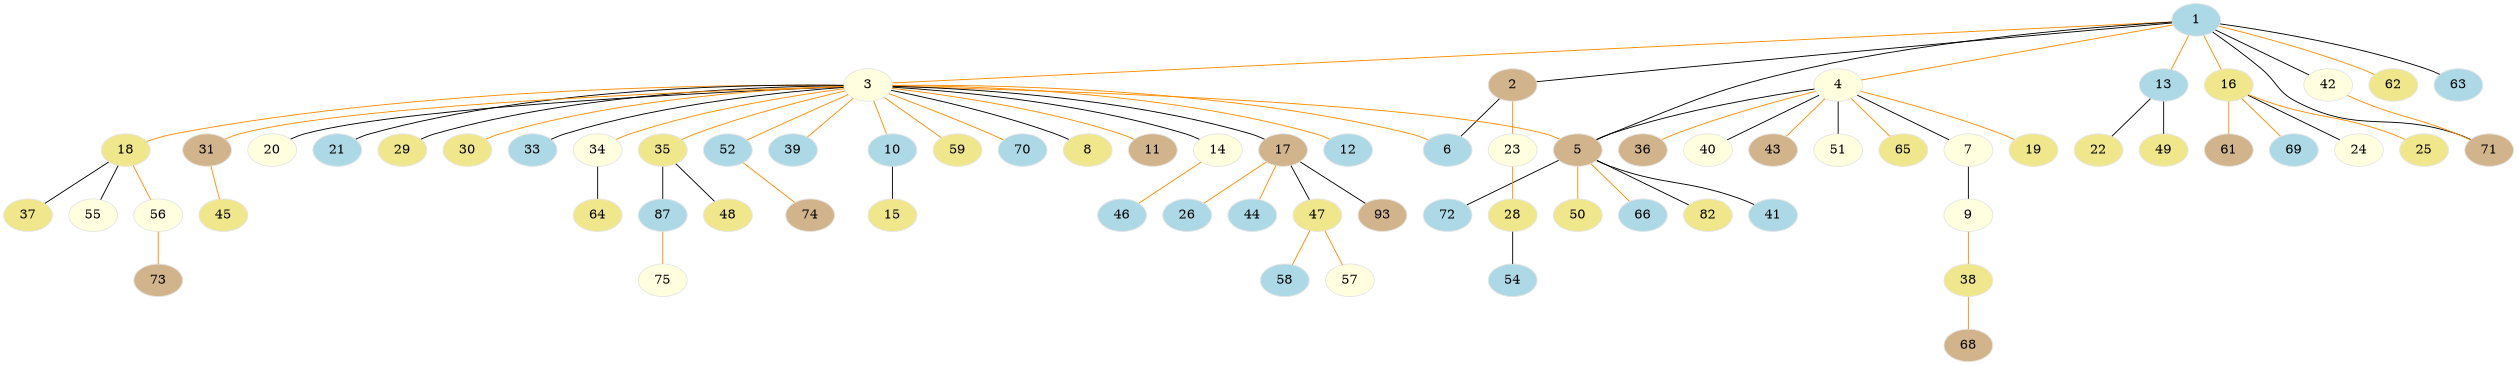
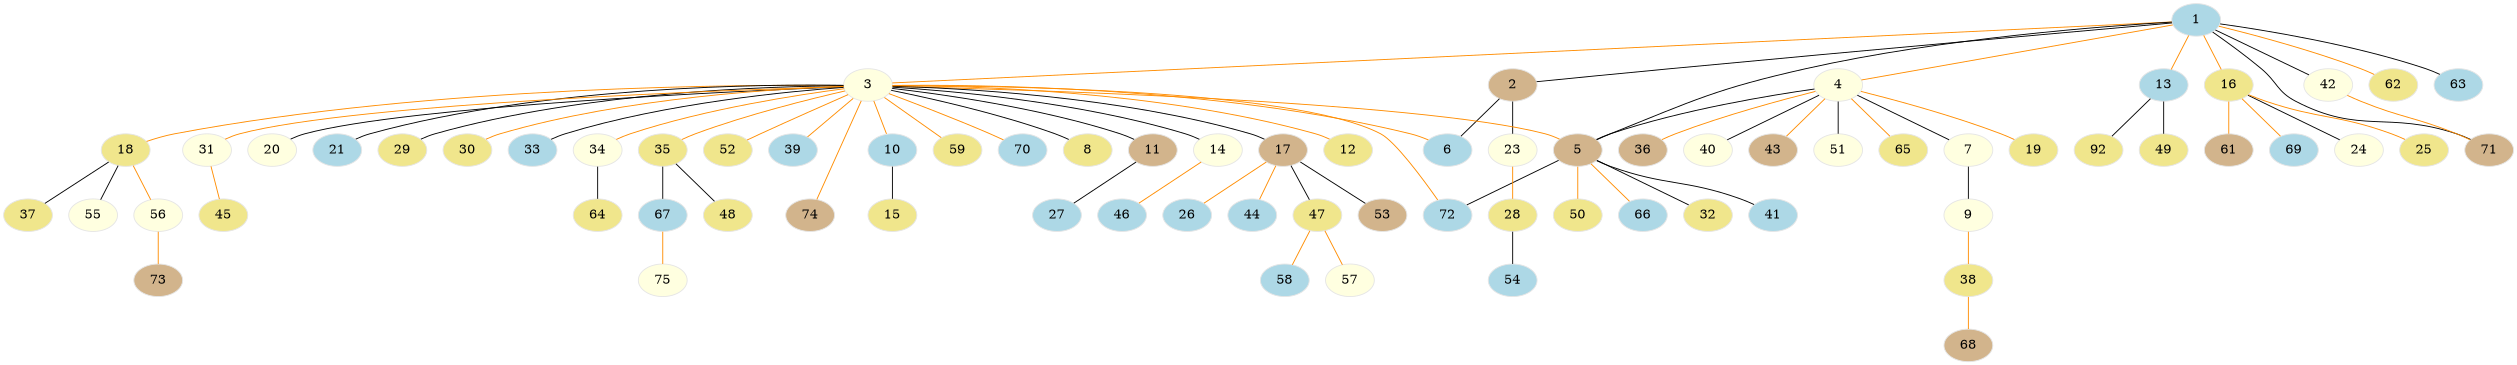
  graph {
    node [color=gray90 fillcolor=khaki style=filled]
    edge [color=darkorange]
    1 [fillcolor=lightblue]
    2 [fillcolor=tan]
    3 [fillcolor=lightyellow]
    4 [fillcolor=lightyellow]
    5 [fillcolor=tan]
    13 [fillcolor=lightblue]
    16
    42 [fillcolor=lightyellow]
    62
    63 [fillcolor=lightblue]
    71 [fillcolor=tan]
    6 [fillcolor=lightblue]
    23 [fillcolor=lightyellow]
    8
    10 [fillcolor=lightblue]
    11 [fillcolor=tan]
-   12 [fillcolor=lightblue]
+   12
    14 [fillcolor=lightyellow]
    17 [fillcolor=tan]
    18
    20 [fillcolor=lightyellow]
    21 [fillcolor=lightblue]
    29
    30
-   31 [fillcolor=tan]
+   31 [fillcolor=lightyellow]
    33 [fillcolor=lightblue]
    34 [fillcolor=lightyellow]
    35
    39 [fillcolor=lightblue]
-   52 [fillcolor=lightblue]
+   52
    59
    70 [fillcolor=lightblue]
    72 [fillcolor=lightblue]
    74 [fillcolor=tan]
    7 [fillcolor=lightyellow]
    19
    36 [fillcolor=tan]
    40 [fillcolor=lightyellow]
    43 [fillcolor=tan]
    51 [fillcolor=lightyellow]
    65
-   32 [label=82]
+   32
    41 [fillcolor=lightblue]
    50
    66 [fillcolor=lightblue]
-   22
+   22 [label=92]
    49
    24 [fillcolor=lightyellow]
    25
    61 [fillcolor=tan]
    69 [fillcolor=lightblue]
    28
    15
+   27 [fillcolor=lightblue]
    46 [fillcolor=lightblue]
    26 [fillcolor=lightblue]
    44 [fillcolor=lightblue]
    47
-   53 [fillcolor=tan label=93]
+   53 [fillcolor=tan]
    37
    55 [fillcolor=lightyellow]
    56 [fillcolor=lightyellow]
    45
    64
    48
-   67 [fillcolor=lightblue label=87]
+   67 [fillcolor=lightblue]
    9 [fillcolor=lightyellow]
    38
    68 [fillcolor=tan]
    57 [fillcolor=lightyellow]
    58 [fillcolor=lightblue]
    73 [fillcolor=tan]
    54 [fillcolor=lightblue]
    75 [fillcolor=lightyellow]
    1 -- 2 [color=black]
    1 -- 3
    1 -- 4
    1 -- 5 [color=black]
    1 -- 13
    1 -- 16
    1 -- 42 [color=black]
    1 -- 62
    1 -- 63 [color=black]
    1 -- 71 [color=black]
    2 -- 6 [color=black]
-   2 -- 23
+   2 -- 23 [color=black]
    3 -- 5
    3 -- 6
    3 -- 8 [color=black]
    3 -- 10
-   3 -- 11
+   3 -- 11 [color=black]
    3 -- 12
    3 -- 14 [color=black]
    3 -- 17 [color=black]
    3 -- 18
    3 -- 20 [color=black]
    3 -- 21 [color=black]
    3 -- 29 [color=black]
    3 -- 30
    3 -- 31
    3 -- 33 [color=black]
    3 -- 34
    3 -- 35
    3 -- 39
    3 -- 52
    3 -- 59
    3 -- 70
-   52 -- 74
+   3 -- 72
+   3 -- 74
    4 -- 5 [color=black]
    4 -- 7 [color=black]
    4 -- 19
    4 -- 36
    4 -- 40 [color=black]
    4 -- 43
    4 -- 51 [color=black]
    4 -- 65
    5 -- 72 [color=black]
    5 -- 32 [color=black]
    5 -- 41 [color=black]
    5 -- 50
    5 -- 66
    13 -- 22 [color=black]
    13 -- 49 [color=black]
    16 -- 24 [color=black]
    16 -- 25
    16 -- 61
    16 -- 69
    42 -- 71
    23 -- 28
    10 -- 15 [color=black]
+   11 -- 27 [color=black]
    14 -- 46
    17 -- 26
    17 -- 44
    17 -- 47 [color=black]
    17 -- 53 [color=black]
    18 -- 37 [color=black]
    18 -- 55 [color=black]
    18 -- 56
    31 -- 45
    34 -- 64 [color=black]
    35 -- 48 [color=black]
    35 -- 67 [color=black]
    7 -- 9 [color=black]
    28 -- 54 [color=black]
    47 -- 57
    47 -- 58
    56 -- 73
    67 -- 75
    9 -- 38
    38 -- 68
  }
